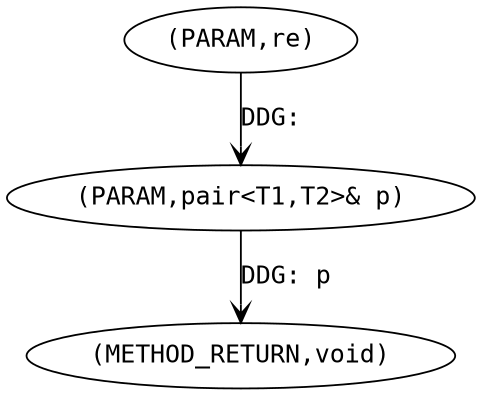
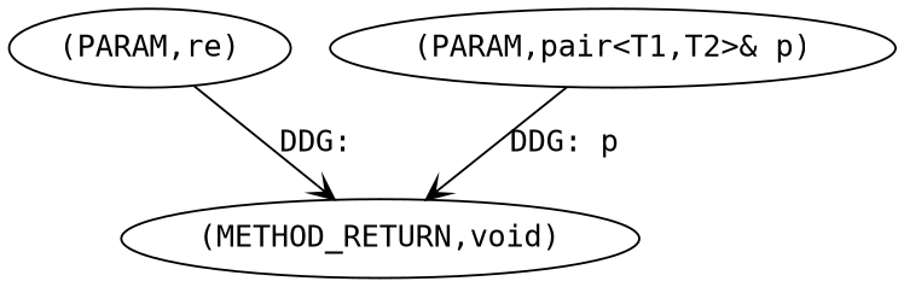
  digraph {
    fontname="DejaVu Sans Mono"
    node [fontname="DejaVu Sans Mono"]
    edge [arrowhead=vee fontname="DejaVu Sans Mono"]
    n1 [label="(PARAM,re)"]
    n2 [label="(PARAM,pair<T1,T2>& p)"]
    n3 [label="(METHOD_RETURN,void)"]
-   n1 -> n2 [label="DDG: "]
+   n1 -> n3 [label="DDG: "]
    n2 -> n3 [label="DDG: p"]
  }
